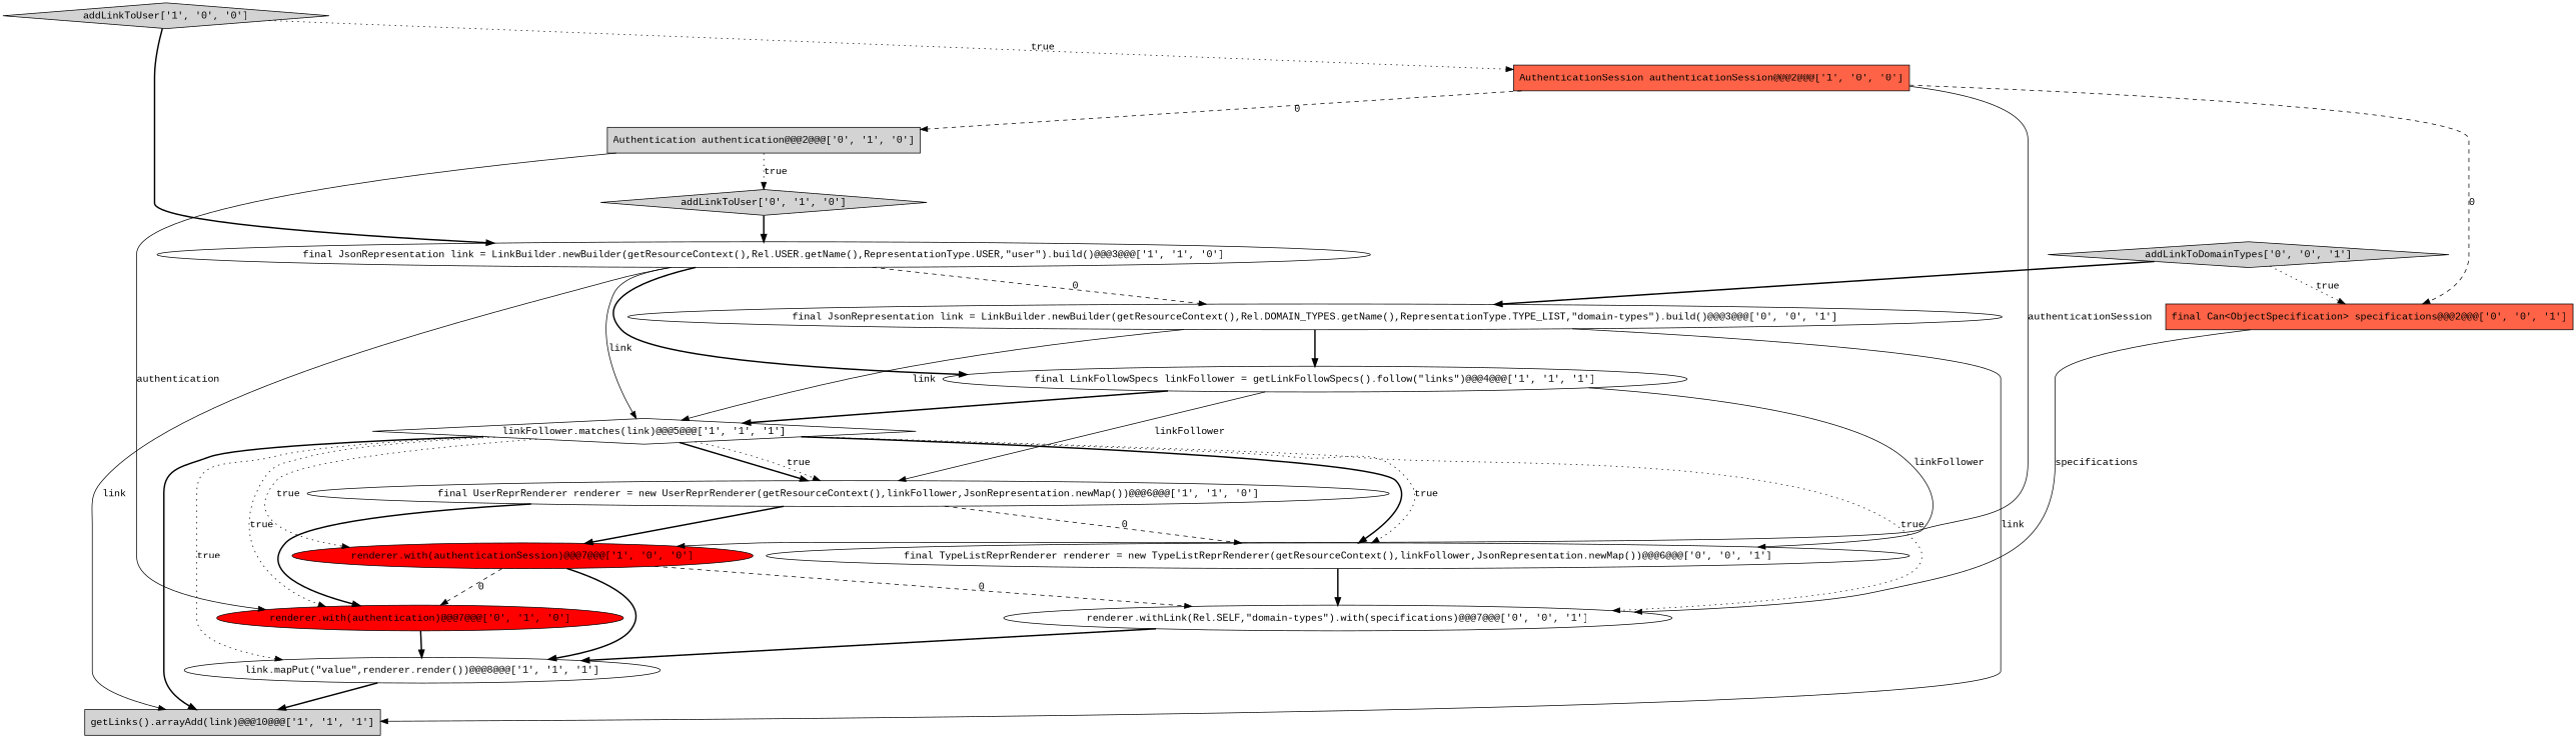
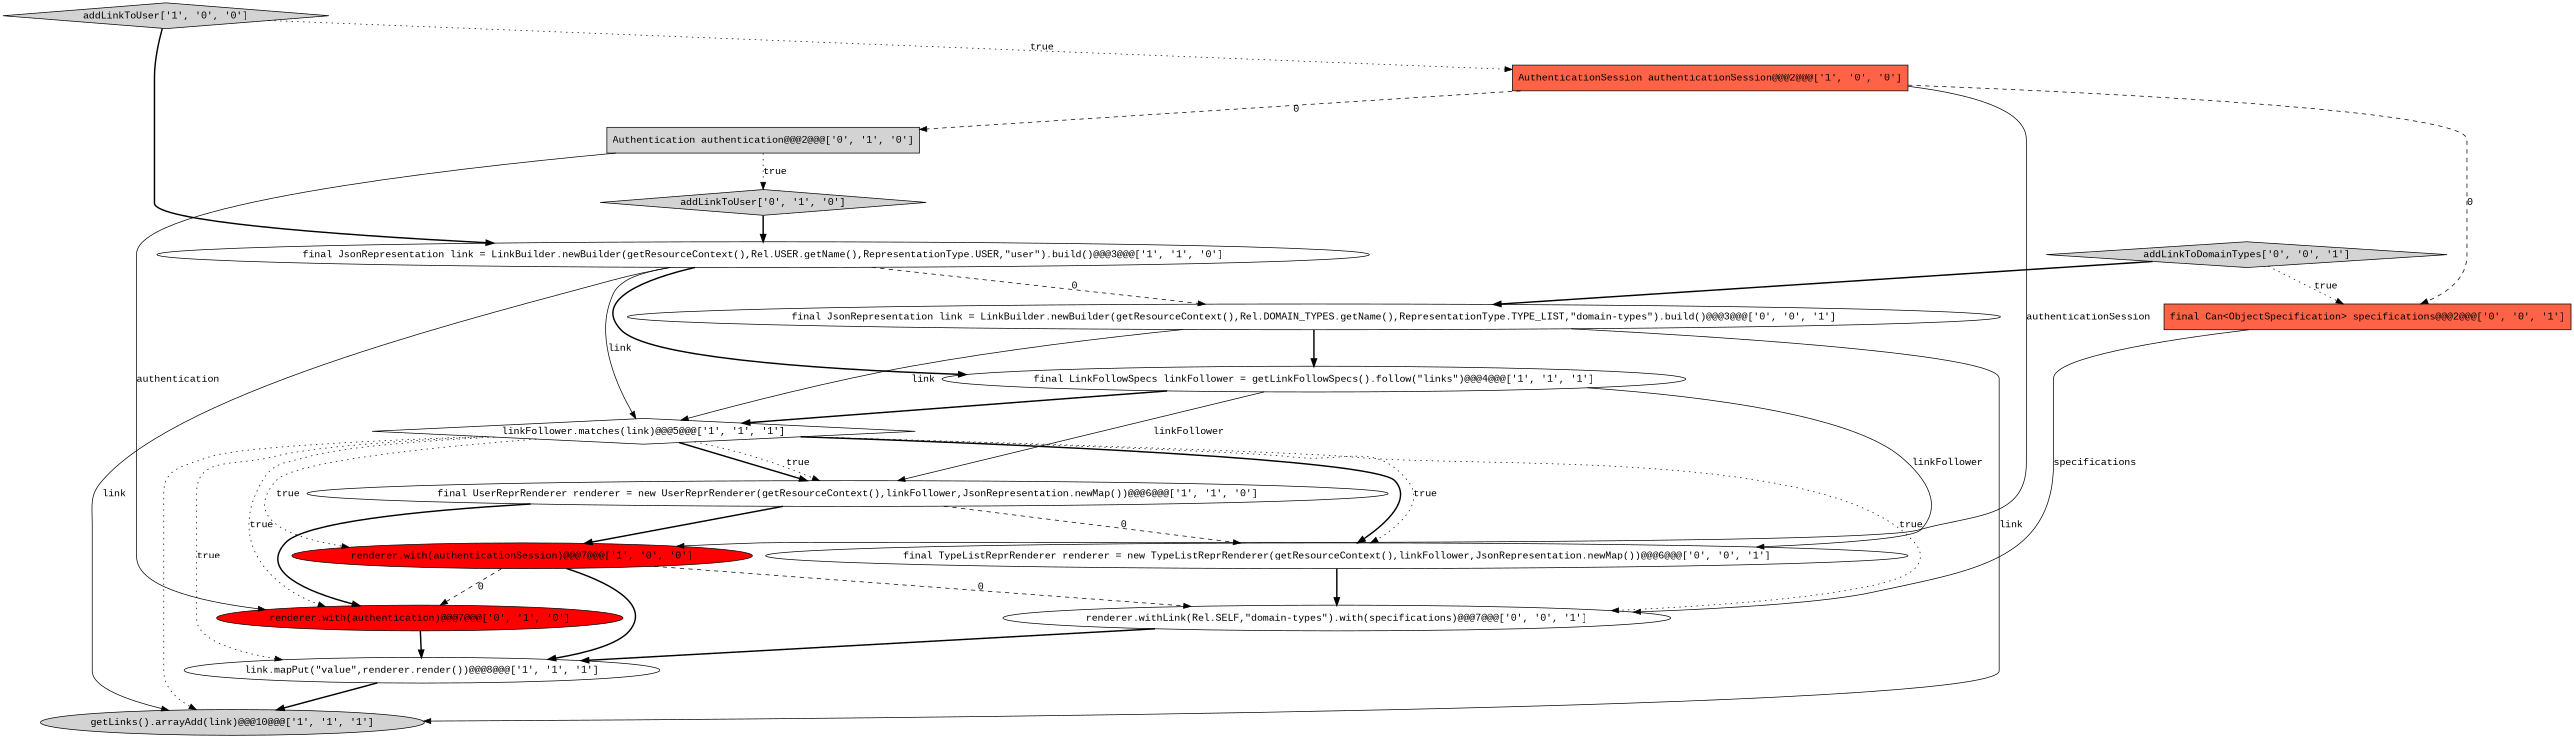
  digraph {
    fontname="Liberation Mono"
    node [fillcolor=white fontname="Liberation Mono" shape=ellipse style=filled]
    edge [fontname="Liberation Mono" style=bold]
    n1 [label="renderer.withLink(Rel.SELF,\"domain-types\").with(specifications)@@@7@@@['0', '0', '1']"]
    n2 [label="link.mapPut(\"value\",renderer.render())@@@8@@@['1', '1', '1']"]
-   n3 [fillcolor=lightgray label="getLinks().arrayAdd(link)@@@10@@@['1', '1', '1']" shape=box]
+   n3 [fillcolor=lightgray label="getLinks().arrayAdd(link)@@@10@@@['1', '1', '1']"]
    n4 [fillcolor=lightgray label="addLinkToDomainTypes['0', '0', '1']" shape=diamond]
    n5 [label="final JsonRepresentation link = LinkBuilder.newBuilder(getResourceContext(),Rel.DOMAIN_TYPES.getName(),RepresentationType.TYPE_LIST,\"domain-types\").build()@@@3@@@['0', '0', '1']"]
    n6 [fillcolor=tomato label="final Can<ObjectSpecification> specifications@@@2@@@['0', '0', '1']" shape=box]
    n7 [label="final LinkFollowSpecs linkFollower = getLinkFollowSpecs().follow(\"links\")@@@4@@@['1', '1', '1']"]
    n8 [label="linkFollower.matches(link)@@@5@@@['1', '1', '1']" shape=diamond]
    n9 [label="final TypeListReprRenderer renderer = new TypeListReprRenderer(getResourceContext(),linkFollower,JsonRepresentation.newMap())@@@6@@@['0', '0', '1']"]
    n10 [label="final UserReprRenderer renderer = new UserReprRenderer(getResourceContext(),linkFollower,JsonRepresentation.newMap())@@@6@@@['1', '1', '0']"]
    n11 [fillcolor=red label="renderer.with(authentication)@@@7@@@['0', '1', '0']"]
    n12 [fillcolor=red label="renderer.with(authenticationSession)@@@7@@@['1', '0', '0']"]
    n13 [fillcolor=lightgray label="Authentication authentication@@@2@@@['0', '1', '0']" shape=box]
    n14 [fillcolor=lightgray label="addLinkToUser['0', '1', '0']" shape=diamond]
    n15 [label="final JsonRepresentation link = LinkBuilder.newBuilder(getResourceContext(),Rel.USER.getName(),RepresentationType.USER,\"user\").build()@@@3@@@['1', '1', '0']"]
    n16 [fillcolor=tomato label="AuthenticationSession authenticationSession@@@2@@@['1', '0', '0']" shape=box]
    n17 [fillcolor=lightgray label="addLinkToUser['1', '0', '0']" shape=diamond]
    n1 -> n2
    n2 -> n3
    n4 -> n5
    n4 -> n6 [label=true style=dotted]
    n5 -> n3 [label=link style=solid]
    n5 -> n7
    n5 -> n8 [label=link style=solid]
    n6 -> n1 [label=specifications style=solid]
    n7 -> n8
    n7 -> n9 [label=linkFollower style=solid]
    n7 -> n10 [label=linkFollower style=solid]
    n8 -> n1 [label=true style=dotted]
    n8 -> n2 [label=true style=dotted]
-   n8 -> n3
+   n8 -> n3 [style=dotted]
    n8 -> n9
    n8 -> n9 [label=true style=dotted]
    n8 -> n10
    n8 -> n10 [label=true style=dotted]
    n8 -> n11 [label=true style=dotted]
    n8 -> n12 [label=true style=dotted]
    n9 -> n1
    n10 -> n9 [label=0 style=dashed]
    n10 -> n11
    n10 -> n12
    n11 -> n2
    n12 -> n1 [label=0 style=dashed]
    n12 -> n2
    n12 -> n11 [label=0 style=dashed]
    n13 -> n11 [label=authentication style=solid]
    n13 -> n14 [label=true style=dotted]
    n14 -> n15
    n15 -> n3 [label=link style=solid]
    n15 -> n5 [label=0 style=dashed]
    n15 -> n7
    n15 -> n8 [label=link style=solid]
    n16 -> n6 [label=0 style=dashed]
    n16 -> n12 [label=authenticationSession style=solid]
    n16 -> n13 [label=0 style=dashed]
    n17 -> n15
    n17 -> n16 [label=true style=dotted]
  }
